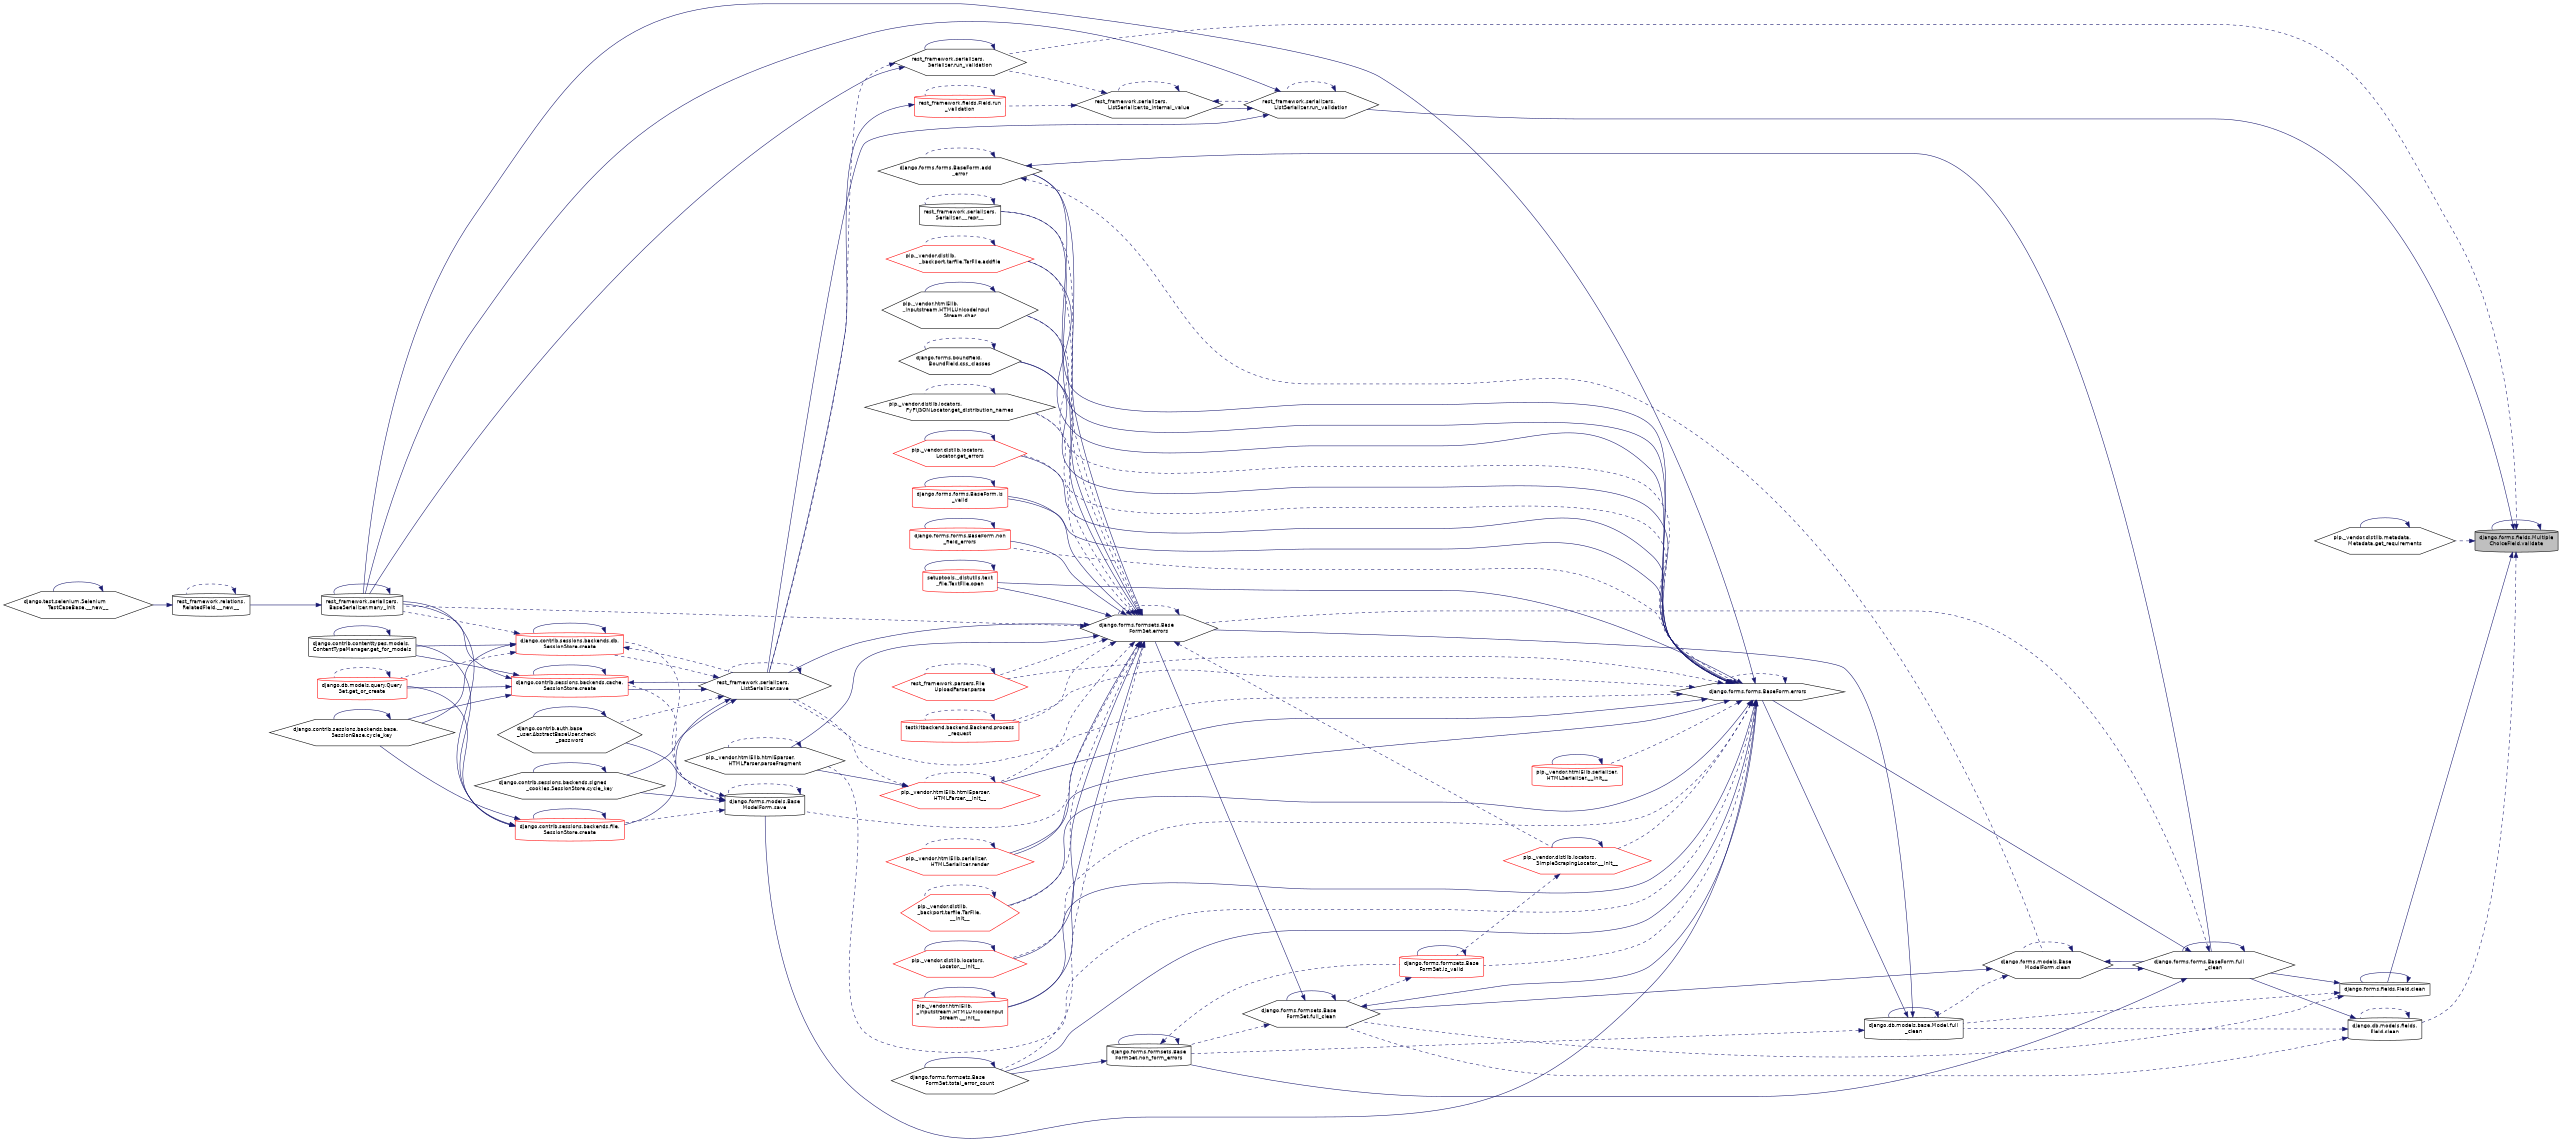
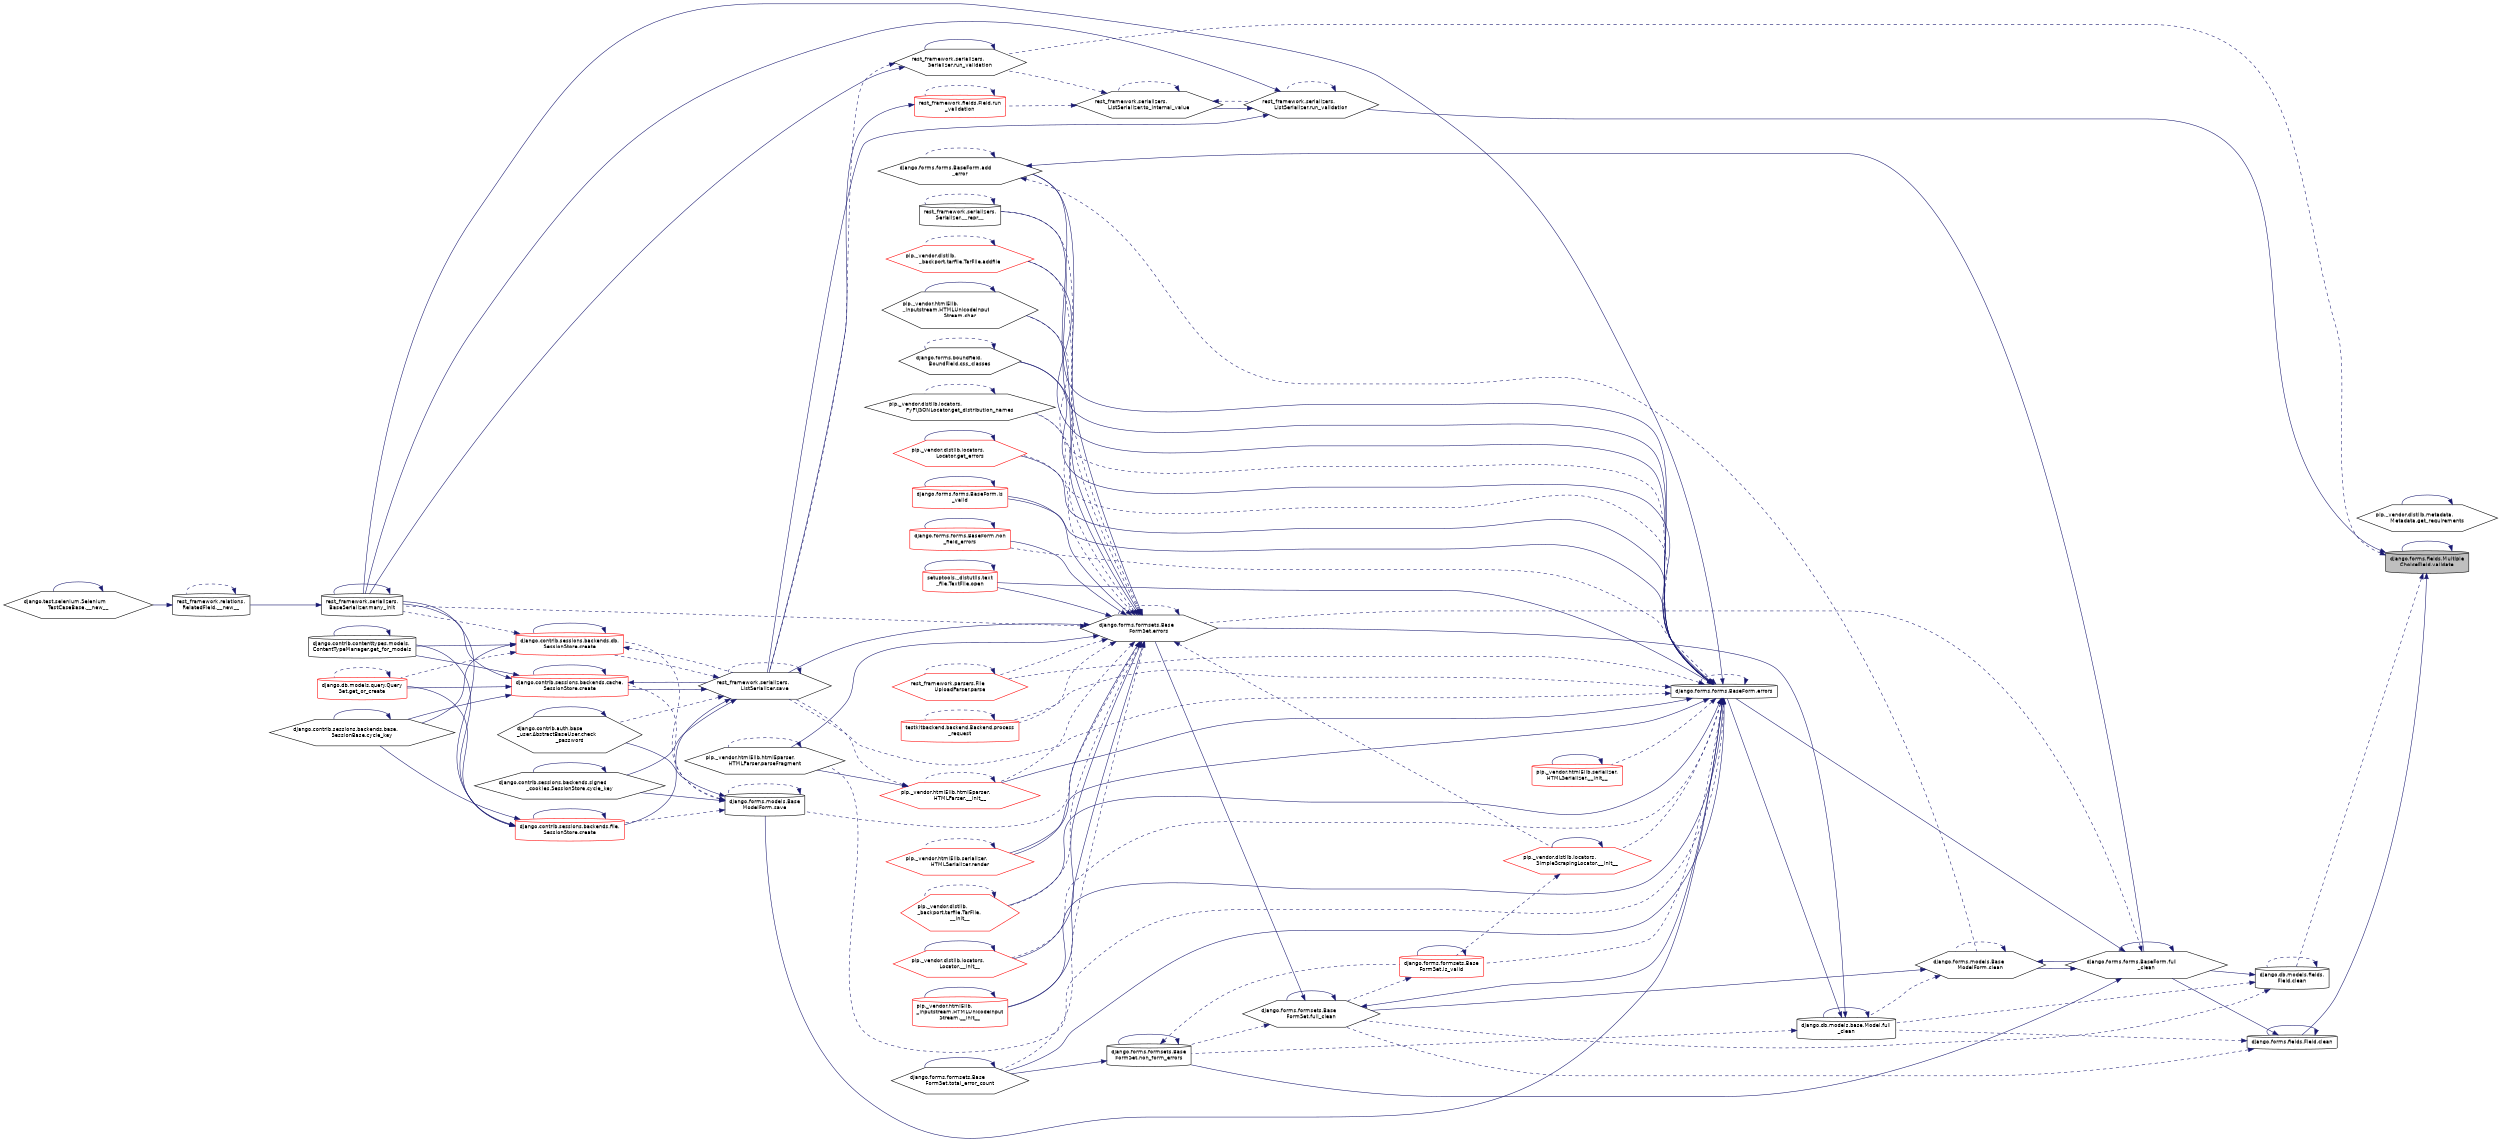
  digraph {
    rankdir=RL
    node [color=black fillcolor=white fontname=Helvetica fontsize=10 shape=hexagon style=filled]
    edge [color=midnightblue dir=back fontname=Helvetica fontsize=10 labelfontname=Helvetica labelfontsize=10 style=solid]
    n1 [fillcolor=grey75 fontcolor=black height=0.2 label="django.forms.fields.Multiple\lChoiceField.validate" shape=cylinder width=0.4]
    n2 [height=0.2 label="django.forms.fields.Field.clean" shape=cylinder width=0.4]
    n3 [height=0.2 label="django.db.models.fields.\lField.clean" shape=cylinder width=0.4]
    n4 [height=0.2 label="pip._vendor.distlib.metadata.\lMetadata.get_requirements" width=0.4]
    n5 [height=0.2 label="rest_framework.serializers.\lSerializer.run_validation" width=0.4]
    n6 [height=0.2 label="rest_framework.serializers.\lListSerializer.run_validation" width=0.4]
    n7 [height=0.2 label="django.forms.forms.BaseForm.full\l_clean" width=0.4]
    n8 [height=0.2 label="django.forms.formsets.Base\lFormSet.full_clean" width=0.4]
    n9 [height=0.2 label="django.db.models.base.Model.full\l_clean" shape=cylinder width=0.4]
    n10 [height=0.2 label="rest_framework.serializers.\lBaseSerializer.many_init" shape=cylinder width=0.4]
    n11 [height=0.2 label="rest_framework.serializers.\lListSerializer.save" width=0.4]
    n12 [height=0.2 label="rest_framework.serializers.\lListSerializer.to_internal_value" width=0.4]
    n13 [height=0.2 label="django.forms.models.Base\lModelForm.clean" width=0.4]
-   n14 [height=0.2 label="django.forms.forms.BaseForm.errors" width=0.4]
+   n14 [height=0.2 label="django.forms.forms.BaseForm.errors" shape=cylinder width=0.4]
    n15 [height=0.2 label="django.forms.formsets.Base\lFormSet.errors" width=0.4]
    n16 [height=0.2 label="django.forms.formsets.Base\lFormSet.non_form_errors" shape=cylinder width=0.4]
    n17 [color=red height=0.2 label="pip._vendor.html5lib.serializer.\lHTMLSerializer.__init__" shape=cylinder width=0.4]
    n18 [color=red height=0.2 label="pip._vendor.distlib.\l_backport.tarfile.TarFile.\l__init__" width=0.4]
    n19 [color=red height=0.2 label="pip._vendor.distlib.locators.\lLocator.__init__" width=0.4]
    n20 [color=red height=0.2 label="pip._vendor.html5lib.\l_inputstream.HTMLUnicodeInput\lStream.__init__" shape=cylinder width=0.4]
    n21 [color=red height=0.2 label="pip._vendor.html5lib.html5parser.\lHTMLParser.__init__" width=0.4]
    n22 [height=0.2 label="pip._vendor.html5lib.html5parser.\lHTMLParser.parseFragment" width=0.4]
    n23 [color=red height=0.2 label="pip._vendor.distlib.locators.\lSimpleScrapingLocator.__init__" width=0.4]
    n24 [height=0.2 label="rest_framework.serializers.\lSerializer.__repr__" shape=cylinder width=0.4]
    n25 [height=0.2 label="django.forms.forms.BaseForm.add\l_error" width=0.4]
    n26 [color=red height=0.2 label="pip._vendor.distlib.\l_backport.tarfile.TarFile.addfile" width=0.4]
    n27 [height=0.2 label="pip._vendor.html5lib.\l_inputstream.HTMLUnicodeInput\lStream.char" width=0.4]
    n28 [height=0.2 label="django.forms.boundfield.\lBoundField.css_classes" width=0.4]
    n29 [height=0.2 label="pip._vendor.distlib.locators.\lPyPIJSONLocator.get_distribution_names" width=0.4]
    n30 [color=red height=0.2 label="pip._vendor.distlib.locators.\lLocator.get_errors" width=0.4]
    n31 [color=red height=0.2 label="django.forms.forms.BaseForm.is\l_valid" shape=cylinder width=0.4]
    n32 [color=red height=0.2 label="django.forms.formsets.Base\lFormSet.is_valid" shape=cylinder width=0.4]
    n33 [color=red height=0.2 label="django.forms.forms.BaseForm.non\l_field_errors" shape=cylinder width=0.4]
    n34 [color=red height=0.2 label="setuptools._distutils.text\l_file.TextFile.open" shape=cylinder width=0.4]
    n35 [color=red height=0.2 label="rest_framework.parsers.File\lUploadParser.parse" width=0.4]
    n36 [color=red height=0.2 label="testkitbackend.backend.Backend.process\l_request" shape=cylinder width=0.4]
    n37 [color=red height=0.2 label="pip._vendor.html5lib.serializer.\lHTMLSerializer.render" width=0.4]
    n38 [height=0.2 label="django.forms.models.Base\lModelForm.save" shape=cylinder width=0.4]
    n39 [height=0.2 label="django.forms.formsets.Base\lFormSet.total_error_count" width=0.4]
    n40 [height=0.2 label="rest_framework.relations.\lRelatedField.__new__" shape=cylinder width=0.4]
    n41 [height=0.2 label="django.contrib.auth.base\l_user.AbstractBaseUser.check\l_password" width=0.4]
    n42 [color=red height=0.2 label="django.contrib.sessions.backends.cache.\lSessionStore.create" shape=cylinder width=0.4]
    n43 [color=red height=0.2 label="django.contrib.sessions.backends.db.\lSessionStore.create" shape=cylinder width=0.4]
    n44 [color=red height=0.2 label="django.contrib.sessions.backends.file.\lSessionStore.create" shape=cylinder width=0.4]
    n45 [height=0.2 label="django.contrib.sessions.backends.signed\l_cookies.SessionStore.cycle_key" width=0.4]
    n46 [height=0.2 label="django.test.selenium.Selenium\lTestCaseBase.__new__" width=0.4]
    n47 [height=0.2 label="django.contrib.sessions.backends.base.\lSessionBase.cycle_key" width=0.4]
    n48 [height=0.2 label="django.contrib.contenttypes.models.\lContentTypeManager.get_for_models" shape=cylinder width=0.4]
    n49 [color=red height=0.2 label="django.db.models.query.Query\lSet.get_or_create" shape=cylinder width=0.4]
    n50 [color=red height=0.2 label="rest_framework.fields.Field.run\l_validation" shape=cylinder width=0.4]
    n1 -> n1
    n1 -> n2
    n1 -> n3 [style=dashed]
-   n1 -> n4 [style=dashed]
    n1 -> n5 [style=dashed]
    n1 -> n6
    n2 -> n2
    n2 -> n7
    n2 -> n8 [style=dashed]
    n2 -> n9 [style=dashed]
    n3 -> n3 [style=dashed]
    n3 -> n7
    n3 -> n8 [style=dashed]
    n3 -> n9 [style=dashed]
    n4 -> n4
    n5 -> n5
    n5 -> n10
    n5 -> n11 [style=dashed]
    n6 -> n6 [style=dashed]
    n6 -> n10
    n6 -> n11
    n6 -> n12
    n7 -> n7
    n7 -> n13
    n7 -> n14
    n7 -> n15 [style=dashed]
    n7 -> n16
    n8 -> n8
    n8 -> n14
    n8 -> n15
    n8 -> n16 [style=dashed]
    n9 -> n9
    n9 -> n14
    n9 -> n15
    n9 -> n16 [style=dashed]
    n10 -> n10
    n10 -> n40
    n11 -> n11 [style=dashed]
    n11 -> n41 [style=dashed]
    n11 -> n42
    n11 -> n43 [style=dashed]
    n11 -> n44
    n11 -> n45
    n12 -> n5 [style=dashed]
    n12 -> n6 [style=dashed]
    n12 -> n12 [style=dashed]
    n12 -> n50 [style=dashed]
    n13 -> n7
    n13 -> n8
    n13 -> n9 [style=dashed]
    n13 -> n13 [style=dashed]
    n14 -> n10
    n14 -> n11 [style=dashed]
    n14 -> n14 [style=dashed]
    n14 -> n17 [style=dashed]
    n14 -> n18
    n14 -> n19 [style=dashed]
    n14 -> n20
    n14 -> n21
    n14 -> n22 [style=dashed]
    n14 -> n23 [style=dashed]
    n14 -> n24
    n14 -> n25
    n14 -> n26
    n14 -> n27 [style=dashed]
    n14 -> n28
    n14 -> n29 [style=dashed]
    n14 -> n30
    n14 -> n31
    n14 -> n32 [style=dashed]
    n14 -> n33 [style=dashed]
    n14 -> n34
    n14 -> n35 [style=dashed]
    n14 -> n36 [style=dashed]
    n14 -> n37
    n14 -> n38
    n14 -> n39
    n15 -> n10 [style=dashed]
    n15 -> n11
    n15 -> n15 [style=dashed]
    n15 -> n18 [style=dashed]
    n15 -> n19
    n15 -> n20
    n15 -> n21 [style=dashed]
    n15 -> n22
    n15 -> n23 [style=dashed]
    n15 -> n24 [style=dashed]
    n15 -> n25
    n15 -> n26 [style=dashed]
    n15 -> n27
    n15 -> n28
    n15 -> n29 [style=dashed]
    n15 -> n30 [style=dashed]
    n15 -> n31
    n15 -> n33
    n15 -> n34
    n15 -> n35 [style=dashed]
    n15 -> n36 [style=dashed]
    n15 -> n37
    n15 -> n38 [style=dashed]
    n15 -> n39 [style=dashed]
    n16 -> n16
    n16 -> n32 [style=dashed]
    n16 -> n39
    n17 -> n17
    n18 -> n18 [style=dashed]
    n19 -> n19
    n20 -> n20
    n21 -> n11 [style=dashed]
    n21 -> n21 [style=dashed]
    n21 -> n22
    n22 -> n22 [style=dashed]
    n23 -> n23
    n23 -> n32 [style=dashed]
    n24 -> n24 [style=dashed]
    n25 -> n7
    n25 -> n13 [style=dashed]
    n25 -> n25 [style=dashed]
    n26 -> n26 [style=dashed]
    n27 -> n27
    n28 -> n28 [style=dashed]
    n29 -> n29 [style=dashed]
    n30 -> n30
    n31 -> n31
    n32 -> n8 [style=dashed]
    n32 -> n32
    n33 -> n33
    n34 -> n34
    n35 -> n35 [style=dashed]
    n36 -> n36 [style=dashed]
    n37 -> n37 [style=dashed]
    n38 -> n38 [style=dashed]
    n38 -> n41
    n38 -> n42 [style=dashed]
    n38 -> n43 [style=dashed]
    n38 -> n44 [style=dashed]
    n38 -> n45
    n39 -> n39
    n40 -> n40 [style=dashed]
    n40 -> n46
    n41 -> n41
    n42 -> n10
    n42 -> n11
    n42 -> n42
    n42 -> n47
    n42 -> n48
    n42 -> n49
    n43 -> n10 [style=dashed]
    n43 -> n11 [style=dashed]
    n43 -> n43
    n43 -> n47
    n43 -> n48
    n43 -> n49 [style=dashed]
    n44 -> n10
    n44 -> n44
    n44 -> n47
    n44 -> n48
    n44 -> n49
    n45 -> n45
    n46 -> n46
    n47 -> n47
    n48 -> n48
    n49 -> n49 [style=dashed]
    n50 -> n11
    n50 -> n50 [style=dashed]
  }
